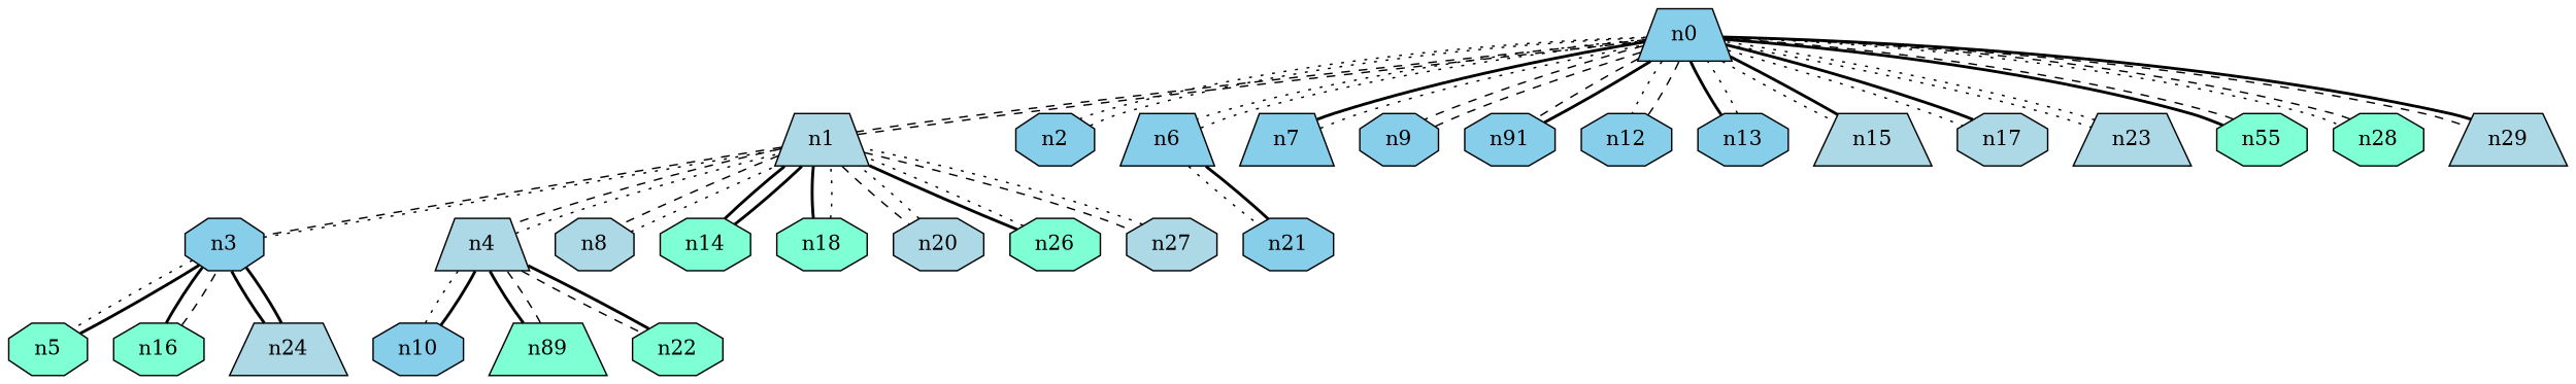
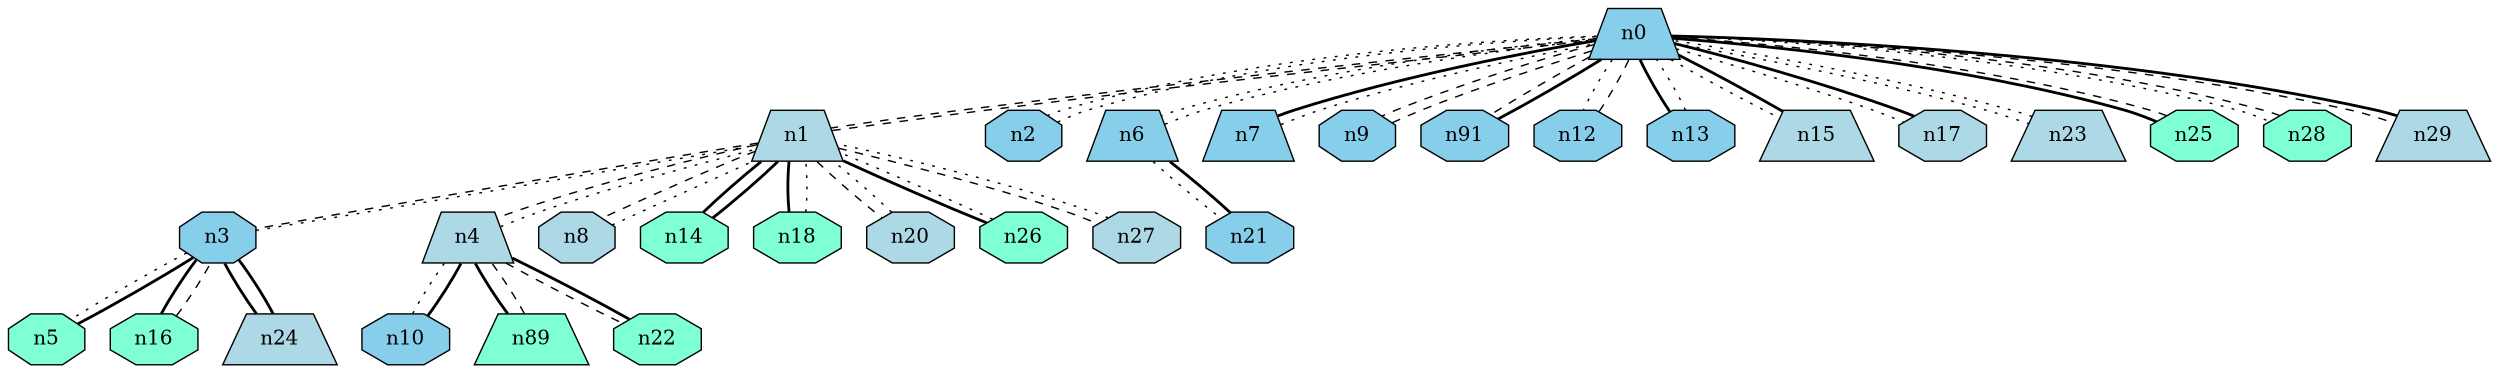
  graph {
    node [fillcolor=skyblue shape=octagon style=filled]
    edge [style=dotted]
    n0 [shape=trapezium]
    n1 [fillcolor=lightblue shape=trapezium]
    n2
    n6 [shape=trapezium]
    n7 [shape=trapezium]
    n9
    n11 [label=n91]
    n12
    n13
    n15 [fillcolor=lightblue shape=trapezium]
    n17 [fillcolor=lightblue]
    n23 [fillcolor=lightblue shape=trapezium]
-   n25 [fillcolor=aquamarine label=n55]
+   n25 [fillcolor=aquamarine]
    n28 [fillcolor=aquamarine]
    n29 [fillcolor=lightblue shape=trapezium]
    n3
    n4 [fillcolor=lightblue shape=trapezium]
    n8 [fillcolor=lightblue]
    n14 [fillcolor=aquamarine]
    n18 [fillcolor=aquamarine]
    n20 [fillcolor=lightblue]
    n26 [fillcolor=aquamarine]
    n27 [fillcolor=lightblue]
    n21
    n5 [fillcolor=aquamarine]
    n16 [fillcolor=aquamarine]
    n24 [fillcolor=lightblue shape=trapezium]
    n10
    n19 [fillcolor=aquamarine label=n89 shape=trapezium]
    n22 [fillcolor=aquamarine]
    n0 -- n1 [style=dashed]
    n0 -- n2
    n0 -- n6
    n0 -- n7 [style=bold]
    n0 -- n9 [style=dashed]
    n0 -- n11 [style=dashed]
    n0 -- n12
    n0 -- n13 [style=bold]
    n0 -- n15
    n0 -- n17
    n0 -- n23
    n0 -- n25 [style=bold]
    n0 -- n28
    n0 -- n29 [style=dashed]
    n1 -- n0 [style=dashed]
    n1 -- n3 [style=dashed]
    n1 -- n4 [style=dashed]
    n1 -- n8 [style=dashed]
    n1 -- n14 [style=bold]
    n1 -- n18 [style=bold]
    n1 -- n20 [style=dashed]
    n1 -- n26 [style=bold]
    n1 -- n27 [style=dashed]
    n2 -- n0
    n6 -- n0
    n6 -- n21
    n7 -- n0
    n9 -- n0 [style=dashed]
    n11 -- n0 [style=bold]
    n12 -- n0 [style=dashed]
    n13 -- n0
    n15 -- n0 [style=bold]
    n17 -- n0 [style=bold]
    n23 -- n0
    n25 -- n0 [style=dashed]
    n28 -- n0 [style=dashed]
    n29 -- n0 [style=bold]
    n3 -- n1
    n3 -- n5
    n3 -- n16 [style=bold]
    n3 -- n24 [style=bold]
    n4 -- n1
    n4 -- n10
    n4 -- n19 [style=bold]
    n4 -- n22 [style=dashed]
    n8 -- n1
    n14 -- n1 [style=bold]
    n18 -- n1
    n20 -- n1
    n26 -- n1
    n27 -- n1
    n21 -- n6 [style=bold]
    n5 -- n3 [style=bold]
    n16 -- n3 [style=dashed]
    n24 -- n3 [style=bold]
    n10 -- n4 [style=bold]
    n19 -- n4 [style=dashed]
    n22 -- n4 [style=bold]
  }
